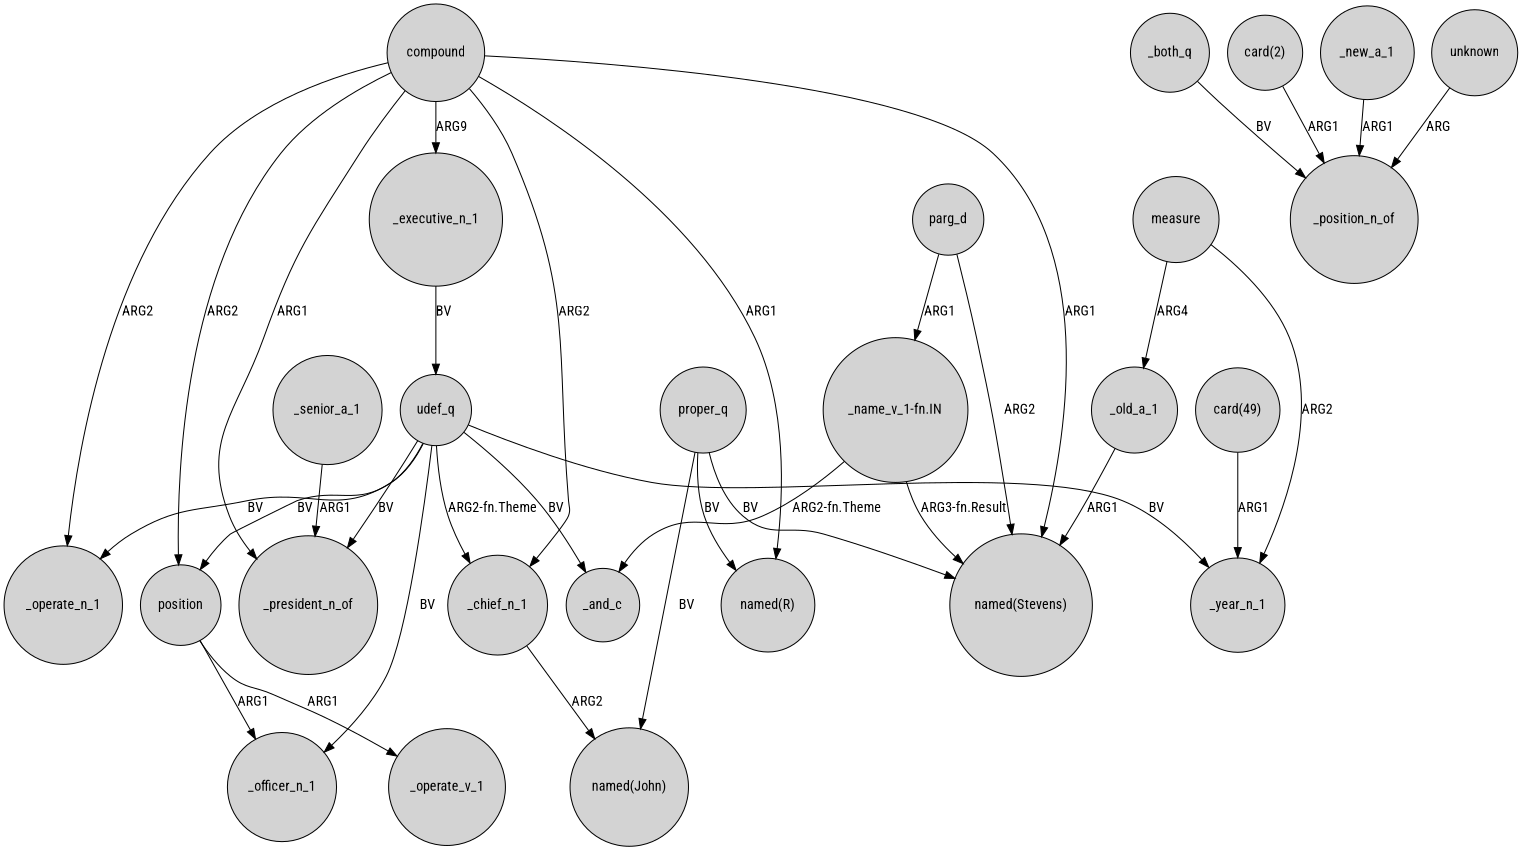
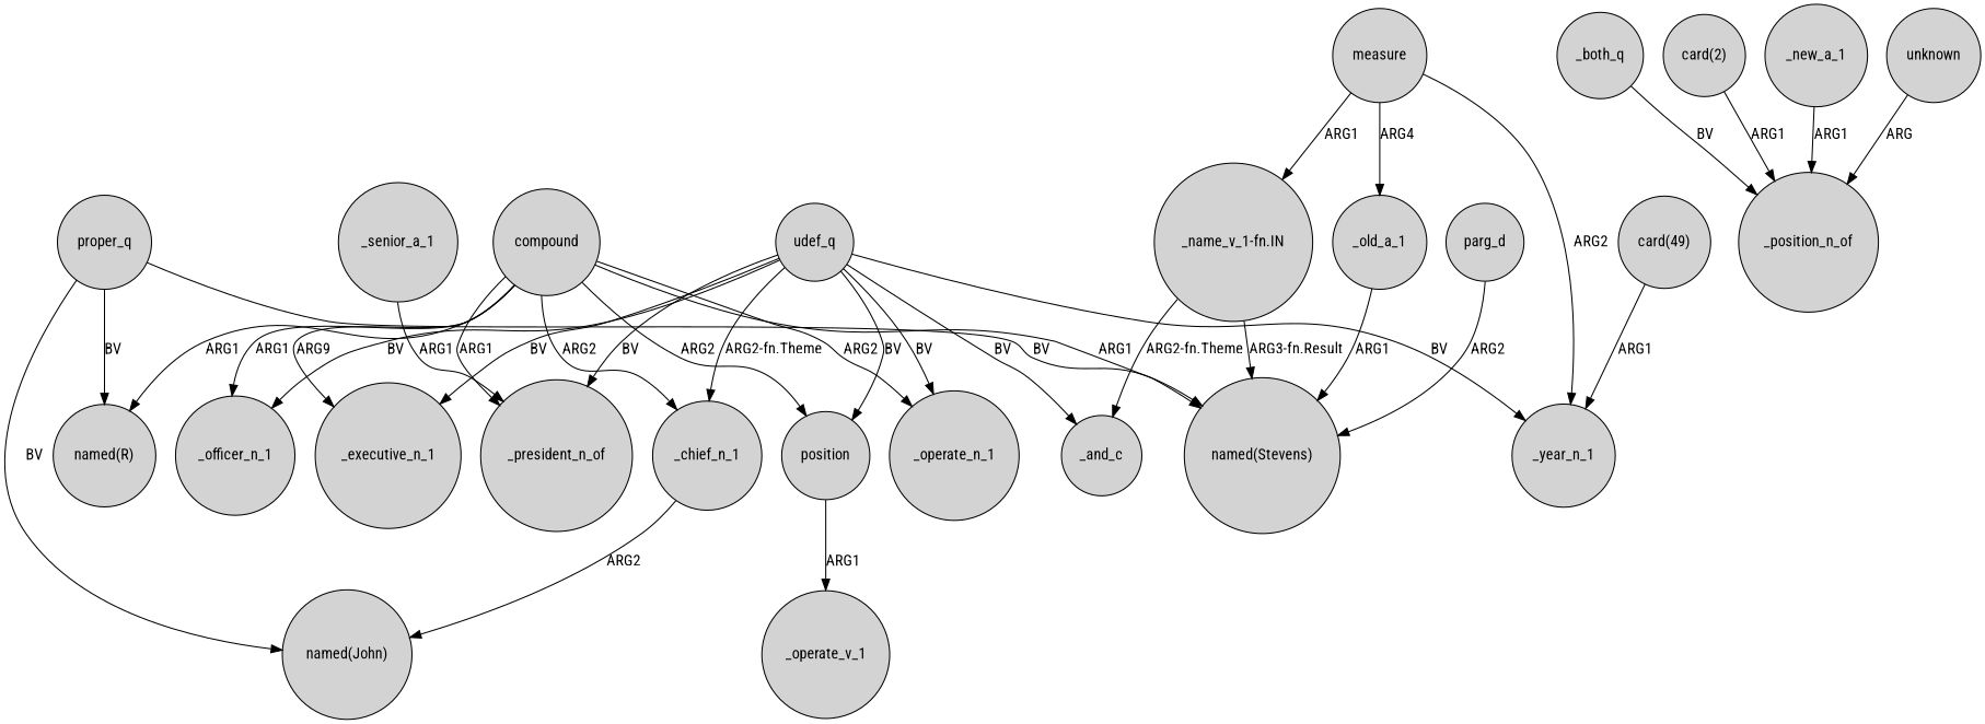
  digraph {
    fontname="Roboto Condensed"
    node [fontname="Roboto Condensed" shape=circle style=filled]
    edge [fontname="Roboto Condensed"]
    n1 [label=_operate_n_1]
    compound
    n3 [label=position]
    _executive_n_1
    "named(R)"
    _president_n_of
    "named(Stevens)"
    _chief_n_1
    _officer_n_1
    _operate_v_1
    "named(John)"
    "_name_v_1-fn.IN"
    _and_c
    measure
    _year_n_1
    _old_a_1
    udef_q
    _both_q
    _position_n_of
    _senior_a_1
    proper_q
    "card(2)"
    "card(49)"
    parg_d
    _new_a_1
    unknown
    compound -> n1 [label=ARG2]
    compound -> n3 [label=ARG2]
    compound -> _executive_n_1 [label=ARG9]
    compound -> "named(R)" [label=ARG1]
    compound -> _president_n_of [label=ARG1]
    compound -> "named(Stevens)" [label=ARG1]
    compound -> _chief_n_1 [label=ARG2]
-   n3 -> _officer_n_1 [label=ARG1]
+   compound -> _officer_n_1 [label=ARG1]
    n3 -> _operate_v_1 [label=ARG1]
    _chief_n_1 -> "named(John)" [label=ARG2]
    "_name_v_1-fn.IN" -> "named(Stevens)" [label="ARG3-fn.Result"]
    "_name_v_1-fn.IN" -> _and_c [label="ARG2-fn.Theme"]
    measure -> _year_n_1 [label=ARG2]
    measure -> _old_a_1 [label=ARG4]
    _old_a_1 -> "named(Stevens)" [label=ARG1]
    udef_q -> n1 [label=BV]
    udef_q -> n3 [label=BV]
-   _executive_n_1 -> udef_q [label=BV]
+   udef_q -> _executive_n_1 [label=BV]
    udef_q -> _president_n_of [label=BV]
    udef_q -> _chief_n_1 [label="ARG2-fn.Theme"]
    udef_q -> _officer_n_1 [label=BV]
    udef_q -> _and_c [label=BV]
    udef_q -> _year_n_1 [label=BV]
    _both_q -> _position_n_of [label=BV]
    _senior_a_1 -> _president_n_of [label=ARG1]
    proper_q -> "named(R)" [label=BV]
    proper_q -> "named(Stevens)" [label=BV]
    proper_q -> "named(John)" [label=BV]
    "card(2)" -> _position_n_of [label=ARG1]
    "card(49)" -> _year_n_1 [label=ARG1]
    parg_d -> "named(Stevens)" [label=ARG2]
-   parg_d -> "_name_v_1-fn.IN" [label=ARG1]
+   measure -> "_name_v_1-fn.IN" [label=ARG1]
    _new_a_1 -> _position_n_of [label=ARG1]
    unknown -> _position_n_of [label=ARG]
  }
